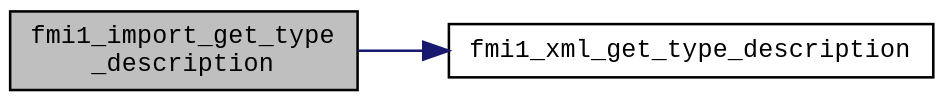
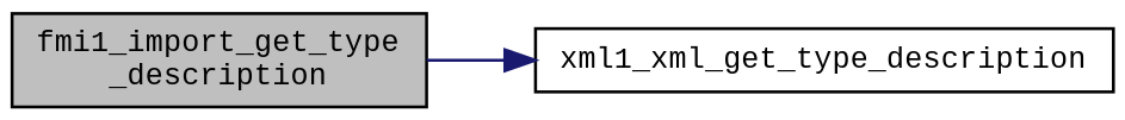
  digraph {
    rankdir=LR
    fontname="Liberation Mono"
    node [color=black fontname="Liberation Mono" fontsize=10 shape=record style=filled]
    n1 [fillcolor=grey75 fontcolor=black height=0.2 label="fmi1_import_get_type\l_description" width=0.4]
-   n2 [fillcolor=white height=0.2 label=fmi1_xml_get_type_description width=0.4]
+   n2 [fillcolor=white height=0.2 label=xml1_xml_get_type_description width=0.4]
    n1 -> n2 [color=midnightblue fontname="Liberation Mono" fontsize=10 labelfontname=Helvetica labelfontsize=10 style=solid]
  }
